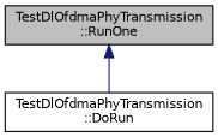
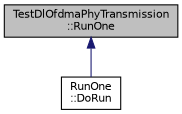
  digraph {
    rankdir=TB
    node [color=black fontname=Helvetica fontsize=10 shape=record style=filled]
    n1 [fillcolor=grey75 fontcolor=black height=0.2 label="TestDlOfdmaPhyTransmission\l::RunOne" width=0.4]
-   n2 [fillcolor=white height=0.2 label="TestDlOfdmaPhyTransmission\l::DoRun" width=0.4]
+   n2 [fillcolor=white height=0.2 label="RunOne\l::DoRun" width=0.4]
    n1 -> n2 [color=midnightblue dir=back fontname=Helvetica fontsize=10 labelfontname=Helvetica labelfontsize=10 style=solid]
  }
